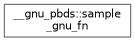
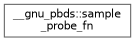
  digraph {
    rankdir=LR
-   n1 [color=grey40 fillcolor=white fontname=Helvetica fontsize=10 height=0.2 label="__gnu_pbds::sample\l_gnu_fn" shape=box style=filled width=0.4]
+   n1 [color=grey40 fillcolor=white fontname=Helvetica fontsize=10 height=0.2 label="__gnu_pbds::sample\l_probe_fn" shape=box style=filled width=0.4]
  }
